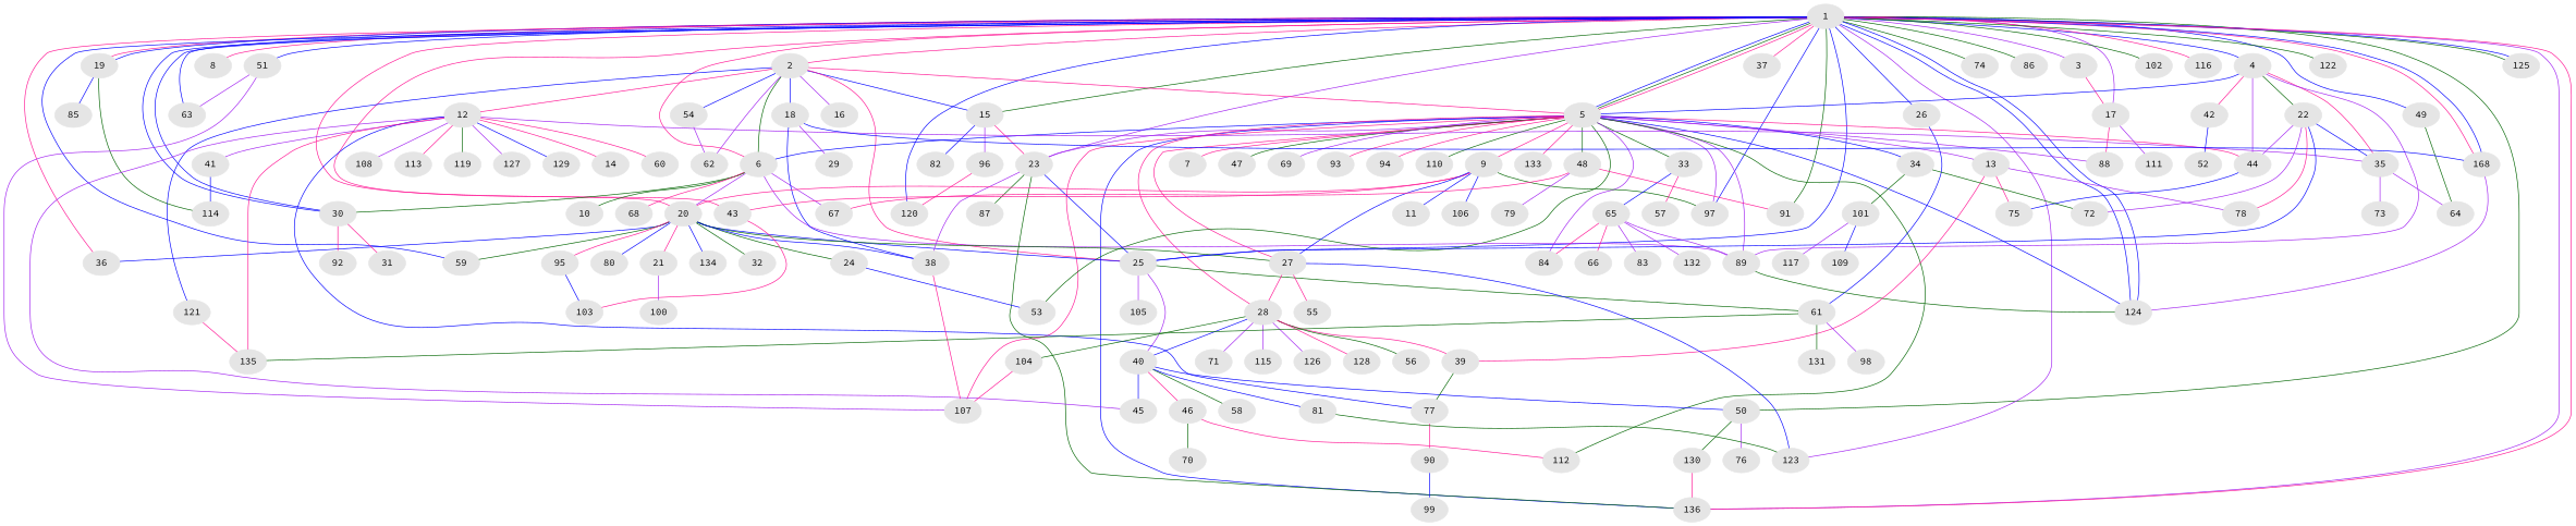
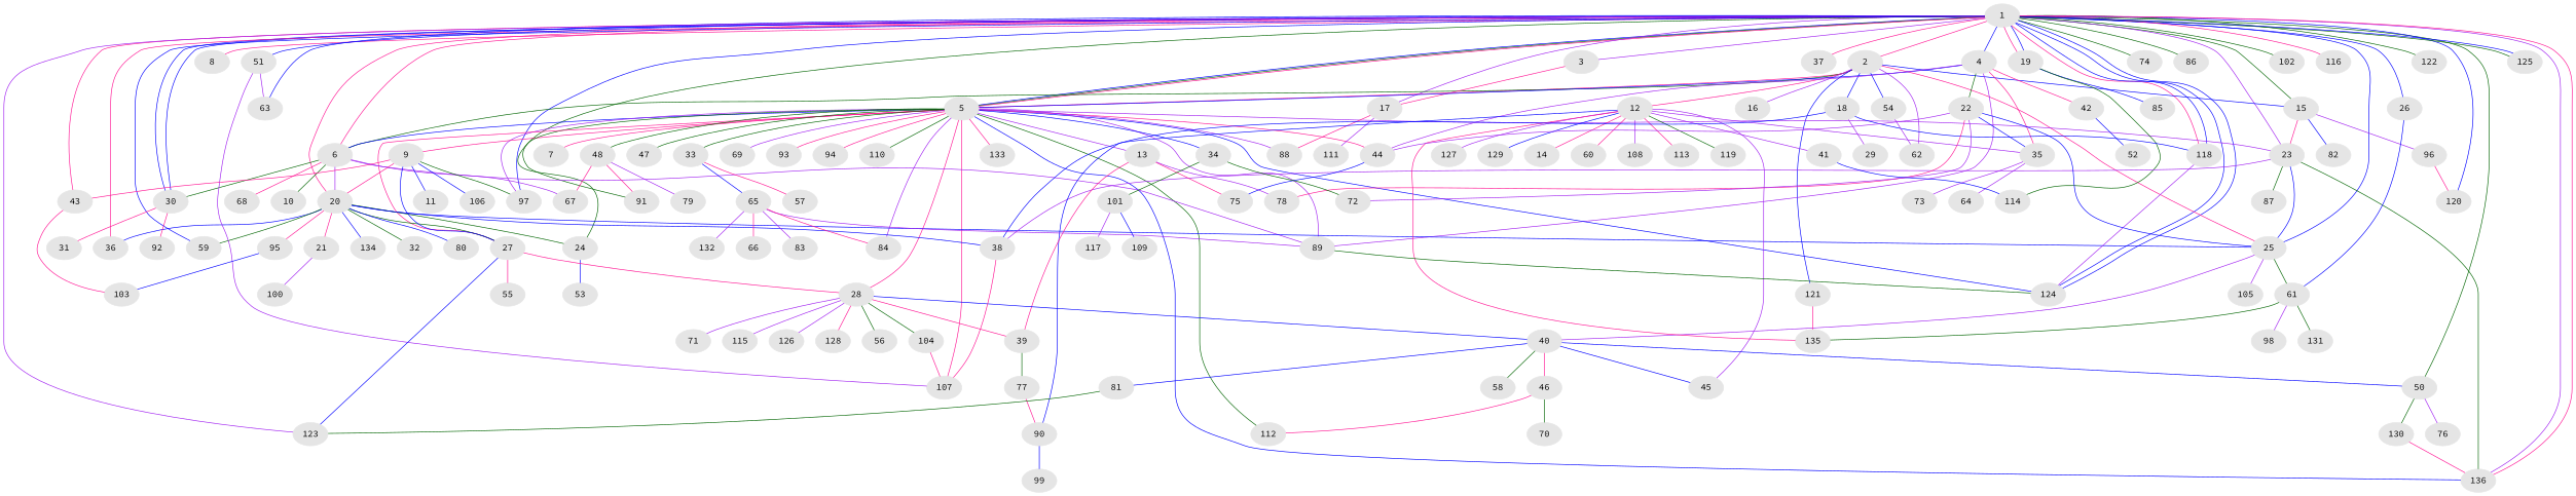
  graph {
    fontname="Source Code Pro"
    node [color=gray90 fontname="Source Code Pro" style=filled]
    edge [color=deeppink fontname="Source Code Pro"]
    1
    2
    3
    4
    5
    6
    8
    15
    17
    19
    20
    23
    25
    26
    30
    36
    37
    43
-   49
    50
    51
    59
    63
    74
    86
    91
    97
    102
    116
-   118 [label=168]
+   118
    120
    122
    123
    124
    125
    136
    12
    16
    18
    54
    62
    121
    22
    35
    42
    44
    89
    7
    9
    13
    24
    27
    28
    33
    34
    47
    48
    69
    84
    88
    93
    94
    107
    110
    112
    133
    10
    67
    68
    82
    96
    111
    85
    114
    38
    21
    32
    80
    95
    134
    87
    40
    61
    105
    31
    92
    103
    64
    76
    130
    14
    41
    45
    60
    77
    108
    113
    119
    127
    129
    135
    29
    78
    72
    73
    52
    75
    11
    106
    39
    53
    55
    56
    71
    104
    115
    126
    128
    57
    65
    101
    79
    90
    100
    46
    58
    81
    98
    131
    66
    83
    132
    109
    117
    70
    99
    1 -- 2
    1 -- 3 [color=purple]
    1 -- 4 [color=blue]
    1 -- 5 [color=blue]
    1 -- 5 [color=darkgreen]
    1 -- 5
    1 -- 6
    1 -- 8
    1 -- 15 [color=darkgreen]
    1 -- 17 [color=purple]
    1 -- 19
    1 -- 19 [color=blue]
    1 -- 20
    1 -- 23 [color=purple]
    1 -- 25 [color=blue]
    1 -- 26 [color=blue]
    1 -- 30 [color=blue]
    1 -- 30 [color=blue]
    1 -- 36
    1 -- 37
    1 -- 43
-   1 -- 49 [color=blue]
    1 -- 50 [color=darkgreen]
    1 -- 51 [color=blue]
    1 -- 59 [color=blue]
    1 -- 63 [color=blue]
    1 -- 74 [color=darkgreen]
    1 -- 86 [color=darkgreen]
    1 -- 91 [color=darkgreen]
    1 -- 97 [color=blue]
    1 -- 102 [color=darkgreen]
    1 -- 116
    1 -- 118
    1 -- 118 [color=blue]
    1 -- 120 [color=blue]
    1 -- 122 [color=darkgreen]
    1 -- 123 [color=purple]
    1 -- 124 [color=blue]
    1 -- 124 [color=blue]
    1 -- 125 [color=darkgreen]
    1 -- 125 [color=blue]
    1 -- 136 [color=purple]
    1 -- 136
    2 -- 5
    2 -- 6 [color=darkgreen]
    2 -- 15 [color=blue]
    2 -- 25
    2 -- 12
    2 -- 16 [color=purple]
    2 -- 18 [color=blue]
    2 -- 54 [color=blue]
    2 -- 62 [color=purple]
    2 -- 121 [color=blue]
    3 -- 17
    4 -- 5 [color=blue]
    4 -- 22 [color=darkgreen]
    4 -- 35
    4 -- 42
    4 -- 44 [color=purple]
    4 -- 89 [color=purple]
    5 -- 6 [color=blue]
    5 -- 23 [color=purple]
    5 -- 97 [color=purple]
    5 -- 124 [color=blue]
    5 -- 136 [color=blue]
    5 -- 44
    5 -- 89 [color=purple]
    5 -- 7
    5 -- 9
    5 -- 13 [color=purple]
-   5 -- 53 [color=darkgreen]
+   5 -- 24 [color=darkgreen]
    5 -- 27
    5 -- 28
    5 -- 33 [color=darkgreen]
    5 -- 34 [color=blue]
    5 -- 47 [color=darkgreen]
    5 -- 48 [color=darkgreen]
    5 -- 69 [color=purple]
    5 -- 84 [color=purple]
    5 -- 88 [color=purple]
    5 -- 93
    5 -- 94
    5 -- 107
    5 -- 110 [color=darkgreen]
    5 -- 112 [color=darkgreen]
    5 -- 133
    6 -- 20 [color=purple]
    6 -- 30 [color=darkgreen]
    6 -- 89 [color=purple]
    6 -- 10 [color=darkgreen]
    6 -- 67 [color=purple]
    6 -- 68
    15 -- 23
    15 -- 82 [color=blue]
    15 -- 96 [color=purple]
    17 -- 88
    17 -- 111 [color=purple]
    19 -- 85 [color=blue]
    19 -- 114 [color=darkgreen]
    20 -- 25 [color=blue]
    20 -- 36 [color=blue]
    20 -- 59 [color=darkgreen]
    20 -- 24 [color=darkgreen]
    20 -- 27 [color=darkgreen]
    20 -- 38 [color=blue]
    20 -- 21
    20 -- 32 [color=darkgreen]
    20 -- 80 [color=blue]
    20 -- 95
    20 -- 134 [color=blue]
    23 -- 25 [color=blue]
    23 -- 136 [color=darkgreen]
    23 -- 38 [color=purple]
    23 -- 87 [color=darkgreen]
    25 -- 40 [color=purple]
    25 -- 61 [color=darkgreen]
    25 -- 105 [color=purple]
    26 -- 61 [color=blue]
    30 -- 31
    30 -- 92
    43 -- 103
-   49 -- 64 [color=darkgreen]
    50 -- 76 [color=purple]
    50 -- 130 [color=darkgreen]
    51 -- 63 [color=purple]
    51 -- 107 [color=purple]
    118 -- 124 [color=purple]
    12 -- 35 [color=purple]
    12 -- 14
    12 -- 41 [color=purple]
    12 -- 45 [color=purple]
    12 -- 60
-   12 -- 77 [color=blue]
+   12 -- 90 [color=blue]
    12 -- 108 [color=purple]
    12 -- 113
    12 -- 119 [color=darkgreen]
    12 -- 127 [color=purple]
    12 -- 129 [color=blue]
    12 -- 135
    18 -- 118 [color=blue]
    18 -- 38 [color=blue]
    18 -- 29 [color=purple]
    54 -- 62 [color=purple]
    121 -- 135
    22 -- 25 [color=blue]
    22 -- 35 [color=blue]
    22 -- 44 [color=purple]
    22 -- 78
    22 -- 72 [color=purple]
    35 -- 64 [color=purple]
    35 -- 73 [color=purple]
    42 -- 52 [color=blue]
    44 -- 75 [color=blue]
    89 -- 124 [color=darkgreen]
    9 -- 20
    9 -- 43
    9 -- 97 [color=darkgreen]
    9 -- 27 [color=blue]
    9 -- 11 [color=blue]
    9 -- 106 [color=blue]
    13 -- 78 [color=purple]
    13 -- 75
    13 -- 39
    24 -- 53 [color=blue]
    27 -- 123 [color=blue]
    27 -- 28
    27 -- 55
    28 -- 40 [color=blue]
    28 -- 39
    28 -- 56 [color=darkgreen]
    28 -- 71 [color=purple]
    28 -- 104 [color=darkgreen]
    28 -- 115 [color=purple]
    28 -- 126 [color=purple]
    28 -- 128
    33 -- 57
    33 -- 65 [color=blue]
    34 -- 72 [color=darkgreen]
    34 -- 101 [color=darkgreen]
    48 -- 91
    48 -- 67
    48 -- 79 [color=purple]
    96 -- 120
    38 -- 107
    21 -- 100 [color=purple]
    95 -- 103 [color=blue]
    40 -- 50 [color=blue]
    40 -- 45 [color=blue]
    40 -- 46
    40 -- 58 [color=darkgreen]
    40 -- 81 [color=blue]
    61 -- 135 [color=darkgreen]
    61 -- 98 [color=purple]
    61 -- 131 [color=darkgreen]
    130 -- 136
    41 -- 114 [color=blue]
    77 -- 90
    39 -- 77 [color=darkgreen]
    104 -- 107
    65 -- 89 [color=purple]
    65 -- 84
    65 -- 66
    65 -- 83 [color=purple]
    65 -- 132 [color=purple]
    101 -- 109 [color=blue]
    101 -- 117 [color=purple]
    90 -- 99 [color=blue]
    46 -- 112
    46 -- 70 [color=darkgreen]
    81 -- 123 [color=darkgreen]
  }
